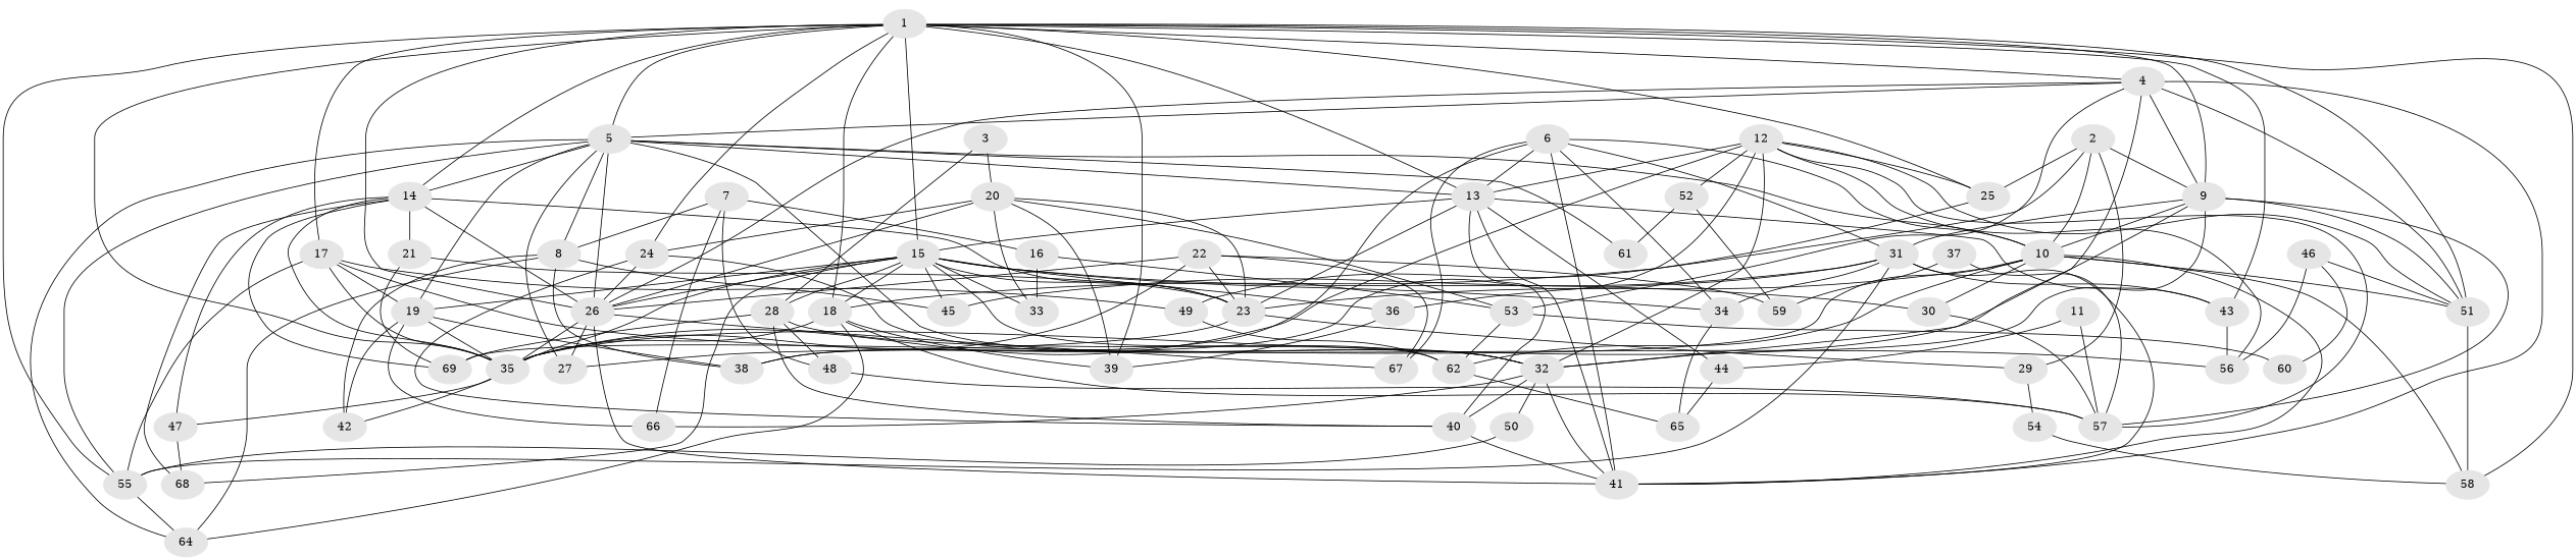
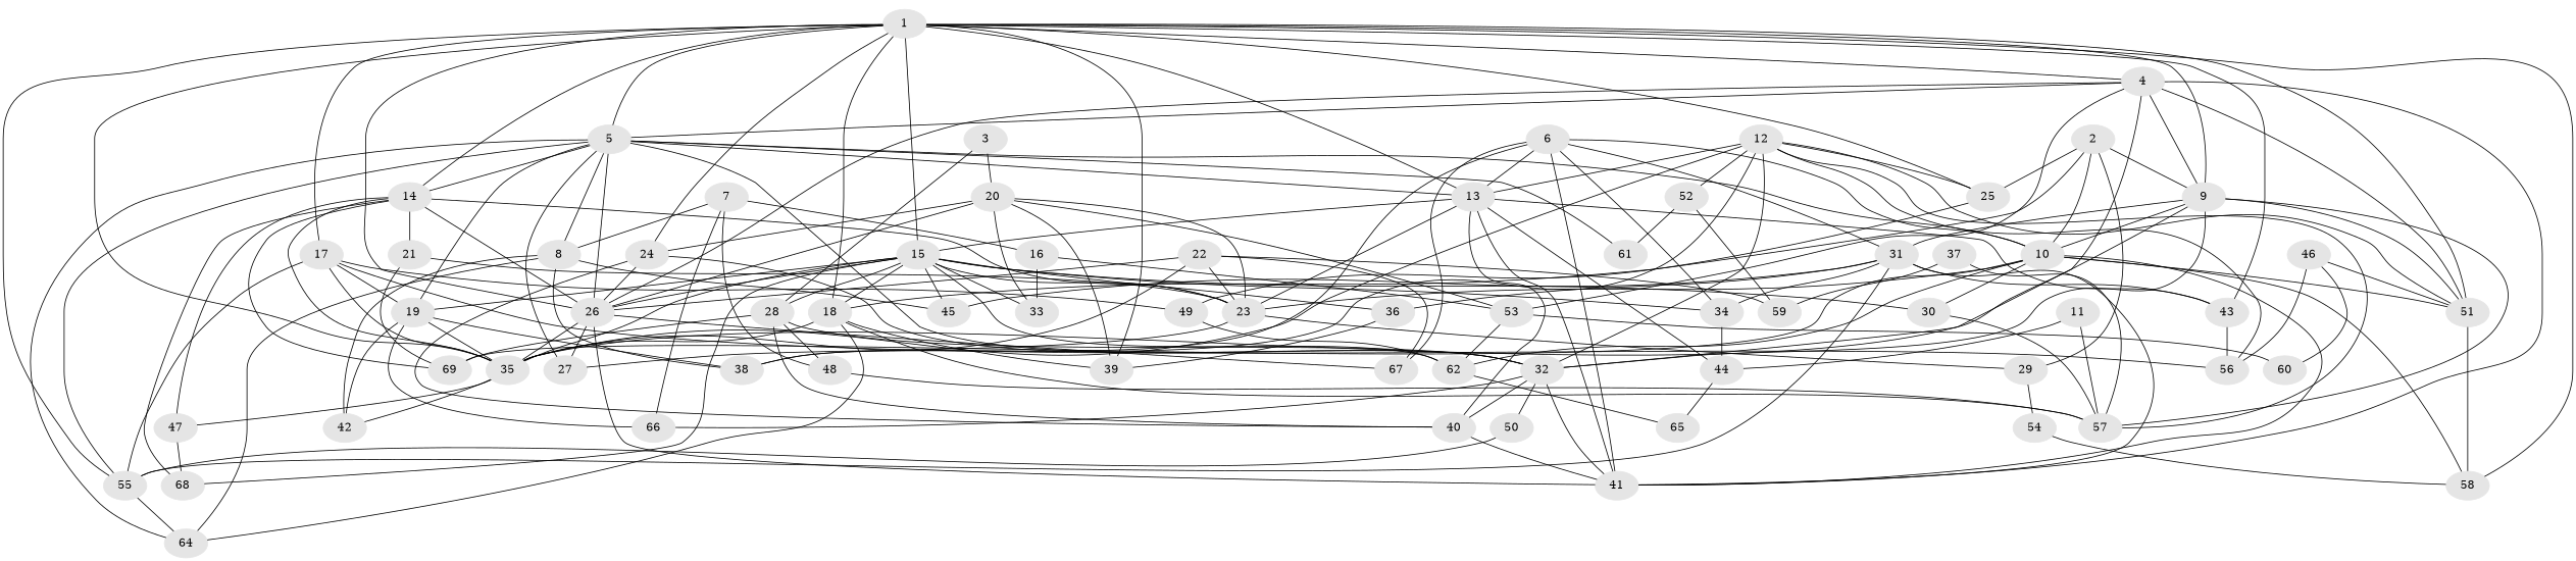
  graph {
    node [color=gray90 style=filled]
    edge [weight=1.0]
    1
    4
    5
    9
    13
    14
    15
    17
    18
    24
    25
    26
    35
    39
    43
    51
    55
    58
    32
    41
    53
    10
    8
    19
    27
    61
    64
    31
    57
    23
    44
    40
    n33 [label=69]
    21
    47
    68
    28
    34
    45
    30
    62
    33
    36
    56
    49
    67
    42
    2
    29
    54
    3
    20
    48
    66
    50
    60
    38
    6
    7
    16
    65
    11
    12
    52
    59
    22
    37
    46
    1 -- 4
    1 -- 5
    1 -- 9 [weight=2.0]
    1 -- 13
    1 -- 14
    1 -- 15 [weight=2.0]
    1 -- 17
    1 -- 18
    1 -- 24 [weight=2.0]
    1 -- 25
    1 -- 26
    1 -- 35 [weight=2.0]
    1 -- 39
    1 -- 43
    1 -- 51
    1 -- 55
    1 -- 58
    4 -- 5
    4 -- 9 [weight=2.0]
    4 -- 26 [weight=2.0]
    4 -- 51
    4 -- 32
    4 -- 41 [weight=2.0]
    4 -- 53
    5 -- 13
    5 -- 14
    5 -- 26
    5 -- 55
    5 -- 32
    5 -- 10
    5 -- 8
    5 -- 19
    5 -- 27
    5 -- 61 [weight=2.0]
    5 -- 64
    9 -- 35
    9 -- 51 [weight=3.0]
    9 -- 32
    9 -- 10
    9 -- 31
    9 -- 57
    13 -- 15
    13 -- 43
    13 -- 41
    13 -- 23
    13 -- 44
    13 -- 40
    14 -- 26
    14 -- 35
    14 -- 23
    14 -- n33
    14 -- 21
    14 -- 47 [weight=2.0]
    14 -- 68
    15 -- 18
    15 -- 26
    15 -- 35
    15 -- 19
    15 -- 23
    15 -- 68
    15 -- 28
    15 -- 34
    15 -- 45
    15 -- 30
    15 -- 62
    15 -- 33
    15 -- 36
    17 -- 35
    17 -- 55
    17 -- 19
    17 -- 56
    17 -- 49
    18 -- 35
    18 -- 39
    18 -- 64
    18 -- 57
    24 -- 26
    24 -- 32
    24 -- 40
    25 -- 49
    26 -- 35
    26 -- 41
    26 -- 27
    26 -- 67
    35 -- 47
    35 -- 42
    43 -- 56
    51 -- 58
    55 -- 64
    32 -- 41
    32 -- 40 [weight=2.0]
    32 -- 66
    32 -- 50
    53 -- 62
    53 -- 60
    10 -- 51
    10 -- 58
    10 -- 41
    10 -- 23
    10 -- n33
    10 -- 30
    10 -- 62
    8 -- 64
    8 -- 45
    8 -- 42
    8 -- 38
    19 -- 35 [weight=2.0]
    19 -- 42
    19 -- 66
    19 -- 38
    31 -- 43
    31 -- 55
    31 -- 41
    31 -- 34
    31 -- 45
    31 -- 36
    23 -- 27
    23 -- 29
    44 -- 65
    40 -- 41
    21 -- 23
    21 -- n33
    47 -- 68
    28 -- 32
    28 -- 40 [weight=2.0]
    28 -- n33
    28 -- 48
-   34 -- 65
+   34 -- 44
    30 -- 57
    62 -- 65
    36 -- 39
    49 -- 62
    2 -- 9
    2 -- 18
    2 -- 25
    2 -- 10
    2 -- 29
    29 -- 54
    54 -- 58
    3 -- 28
    3 -- 20
    20 -- 24
    20 -- 26
    20 -- 39
    20 -- 53
    20 -- 23
    20 -- 33
    48 -- 57
    50 -- 55
    6 -- 13
    6 -- 41
    6 -- 10
    6 -- 31
    6 -- 34
    6 -- 67
    6 -- 38
    7 -- 8
    7 -- 48
    7 -- 66
    7 -- 16
    16 -- 53
    16 -- 33
    11 -- 57
    11 -- 44
    12 -- 13
    12 -- 25
    12 -- 35
    12 -- 51
    12 -- 32
    12 -- 57
    12 -- 56
    12 -- 38
    12 -- 52
    52 -- 61
    52 -- 59
    22 -- 26
    22 -- 35
    22 -- 23
    22 -- 67
    22 -- 59
    37 -- 57
    37 -- 59
    46 -- 51
    46 -- 56
    46 -- 60
  }
